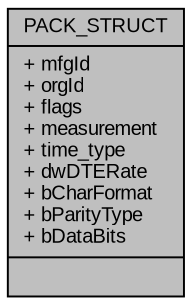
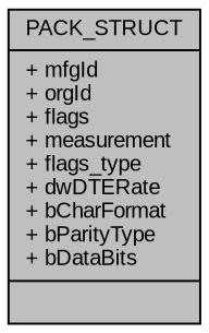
  digraph {
    fontname="Liberation Sans"
-   n1 [color=black fillcolor=grey75 fontcolor=black fontname="Liberation Sans" fontsize=10 height=0.2 label="{PACK_STRUCT\n|+ mfgId\l+ orgId\l+ flags\l+ measurement\l+ time_type\l+ dwDTERate\l+ bCharFormat\l+ bParityType\l+ bDataBits\l|}" shape=record style=filled width=0.4]
+   n1 [color=black fillcolor=grey75 fontcolor=black fontname="Liberation Sans" fontsize=10 height=0.2 label="{PACK_STRUCT\n|+ mfgId\l+ orgId\l+ flags\l+ measurement\l+ flags_type\l+ dwDTERate\l+ bCharFormat\l+ bParityType\l+ bDataBits\l|}" shape=record style=filled width=0.4]
  }
